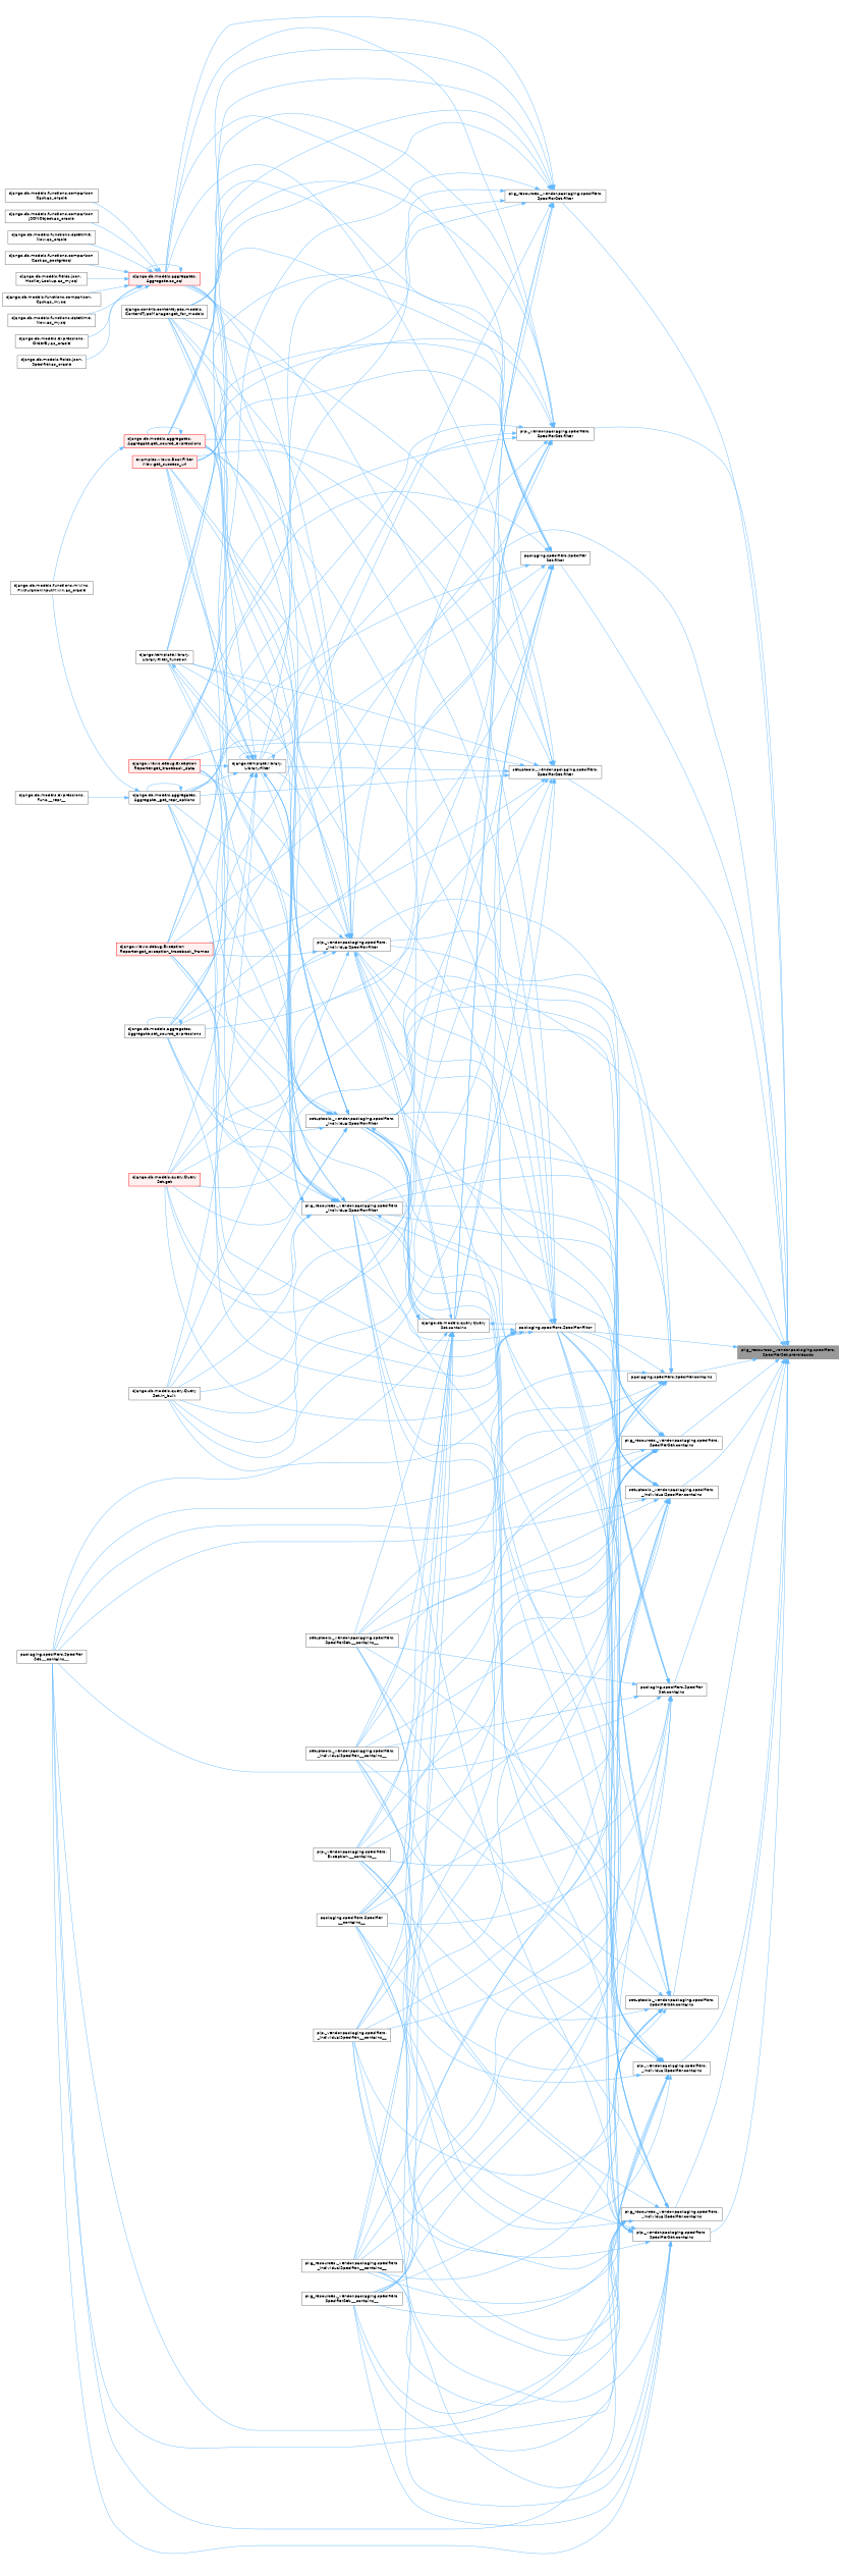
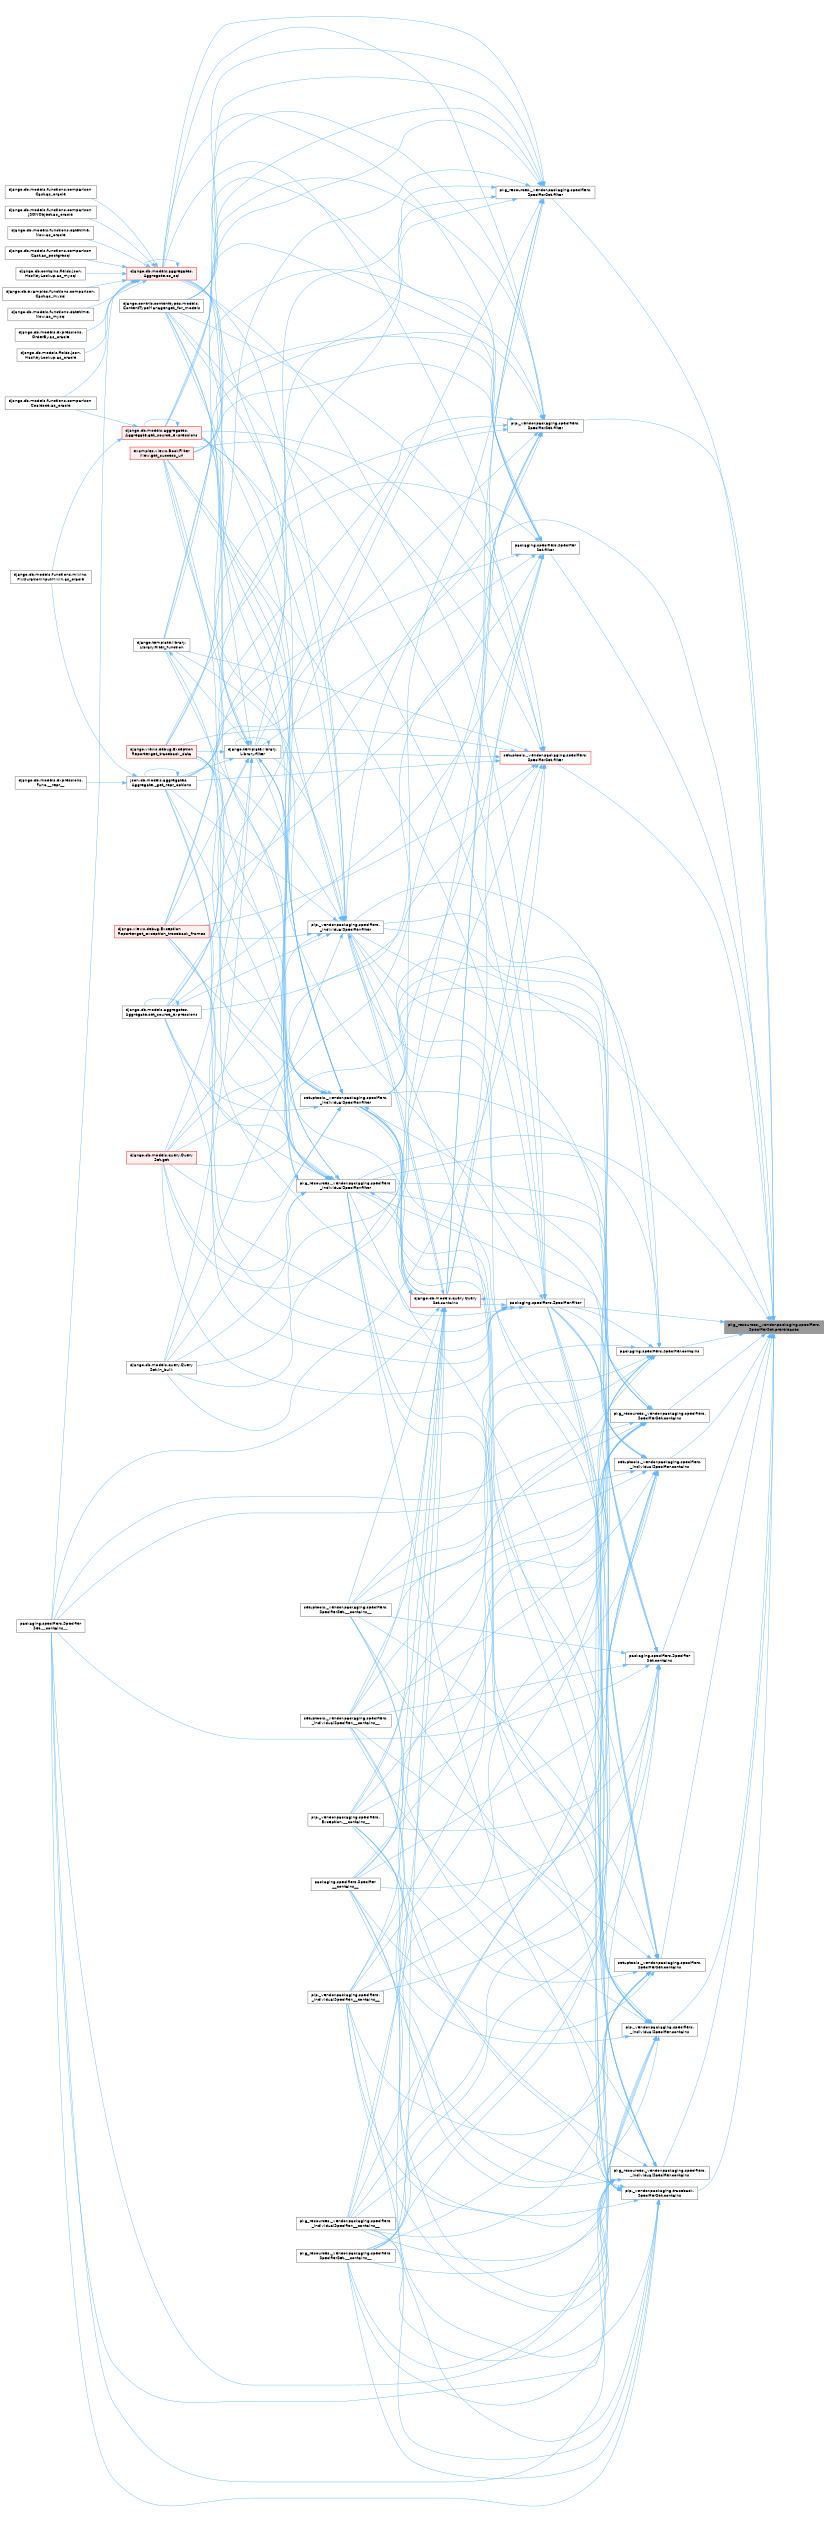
  digraph {
    rankdir=RL
    node [color=grey40 fillcolor=white fontname=Helvetica fontsize=10 shape=box style=filled]
    edge [color=steelblue1 dir=back fontname=Helvetica fontsize=10 labelfontname=Helvetica labelfontsize=10 style=solid]
    n1 [color=gray40 fillcolor=grey60 fontcolor=black height=0.2 label="pkg_resources._vendor.packaging.specifiers.\lSpecifierSet.prereleases" width=0.4]
    n2 [height=0.2 label="packaging.specifiers.Specifier.contains" width=0.4]
    n3 [height=0.2 label="packaging.specifiers.Specifier.filter" width=0.4]
    n4 [height=0.2 label="pip._vendor.packaging.specifiers.\l_IndividualSpecifier.filter" width=0.4]
    n5 [height=0.2 label="pkg_resources._vendor.packaging.specifiers.\l_IndividualSpecifier.filter" width=0.4]
    n6 [height=0.2 label="setuptools._vendor.packaging.specifiers.\l_IndividualSpecifier.filter" width=0.4]
    n7 [height=0.2 label="packaging.specifiers.Specifier\lSet.contains" width=0.4]
    n8 [height=0.2 label="pip._vendor.packaging.specifiers.\l_IndividualSpecifier.contains" width=0.4]
-   n9 [height=0.2 label="pip._vendor.packaging.specifiers.\lSpecifierSet.contains" width=0.4]
+   n9 [height=0.2 label="pip._vendor.packaging.traceback.\lSpecifierSet.contains" width=0.4]
    n10 [height=0.2 label="pkg_resources._vendor.packaging.specifiers.\l_IndividualSpecifier.contains" width=0.4]
    n11 [height=0.2 label="pkg_resources._vendor.packaging.specifiers.\lSpecifierSet.contains" width=0.4]
    n12 [height=0.2 label="setuptools._vendor.packaging.specifiers.\l_IndividualSpecifier.contains" width=0.4]
    n13 [height=0.2 label="setuptools._vendor.packaging.specifiers.\lSpecifierSet.contains" width=0.4]
    n14 [height=0.2 label="packaging.specifiers.Specifier\lSet.filter" width=0.4]
    n15 [height=0.2 label="pip._vendor.packaging.specifiers.\lSpecifierSet.filter" width=0.4]
    n16 [height=0.2 label="pkg_resources._vendor.packaging.specifiers.\lSpecifierSet.filter" width=0.4]
-   n17 [height=0.2 label="setuptools._vendor.packaging.specifiers.\lSpecifierSet.filter" width=0.4]
+   n17 [color=red height=0.2 label="setuptools._vendor.packaging.specifiers.\lSpecifierSet.filter" width=0.4]
    n18 [height=0.2 label="packaging.specifiers.Specifier.\l__contains__" width=0.4]
    n19 [height=0.2 label="packaging.specifiers.Specifier\lSet.__contains__" width=0.4]
    n20 [height=0.2 label="pip._vendor.packaging.specifiers.\l_IndividualSpecifier.__contains__" width=0.4]
    n21 [height=0.2 label="pip._vendor.packaging.specifiers.\lException.__contains__" width=0.4]
    n22 [height=0.2 label="pkg_resources._vendor.packaging.specifiers.\l_IndividualSpecifier.__contains__" width=0.4]
    n23 [height=0.2 label="pkg_resources._vendor.packaging.specifiers.\lSpecifierSet.__contains__" width=0.4]
    n24 [height=0.2 label="setuptools._vendor.packaging.specifiers.\l_IndividualSpecifier.__contains__" width=0.4]
    n25 [height=0.2 label="setuptools._vendor.packaging.specifiers.\lSpecifierSet.__contains__" width=0.4]
-   n26 [height=0.2 label="django.db.models.aggregates.\lAggregate._get_repr_options" width=0.4]
+   n26 [height=0.2 label="json.db.models.aggregates.\lAggregate._get_repr_options" width=0.4]
    n27 [color=red fillcolor="#FFF0F0" height=0.2 label="django.db.models.aggregates.\lAggregate.as_sql" width=0.4]
-   n28 [height=0.2 label="django.db.models.query.Query\lSet.contains" width=0.4]
+   n28 [color=red height=0.2 label="django.db.models.query.Query\lSet.contains" width=0.4]
    n29 [height=0.2 label="django.template.library.\lLibrary.filter" width=0.4]
    n30 [height=0.2 label="django.template.library.\lLibrary.filter_function" width=0.4]
    n31 [color=red fillcolor="#FFF0F0" height=0.2 label="django.db.models.query.Query\lSet.get" width=0.4]
    n32 [color=red fillcolor="#FFF0F0" height=0.2 label="django.views.debug.Exception\lReporter.get_exception_traceback_frames" width=0.4]
    n33 [height=0.2 label="django.contrib.contenttypes.models.\lContentTypeManager.get_for_models" width=0.4]
    n34 [color=red fillcolor="#FFF0F0" height=0.2 label="django.db.models.aggregates.\lAggregate.get_source_expressions" width=0.4]
    n35 [color=red fillcolor="#FFF0F0" height=0.2 label="examples.views.BookFilter\lView.get_success_url" width=0.4]
    n36 [color=red fillcolor="#FFF0F0" height=0.2 label="django.views.debug.Exception\lReporter.get_traceback_data" width=0.4]
    n37 [height=0.2 label="django.db.models.query.Query\lSet.in_bulk" width=0.4]
    n38 [height=0.2 label="django.db.models.aggregates.\lAggregate.set_source_expressions" width=0.4]
    n39 [height=0.2 label="django.db.models.expressions.\lFunc.__repr__" width=0.4]
    n40 [height=0.2 label="django.db.models.functions.mixins.\lFixDurationInputMixin.as_oracle" width=0.4]
-   n41 [height=0.2 label="django.db.models.fields.json.\lHasKeyLookup.as_mysql" width=0.4]
-   n42 [height=0.2 label="django.db.models.functions.comparison.\lCast.as_mysql" width=0.4]
+   n41 [height=0.2 label="django.db.contains.fields.json.\lHasKeyLookup.as_mysql" width=0.4]
+   n42 [height=0.2 label="django.db.examples.functions.comparison.\lCast.as_mysql" width=0.4]
    n43 [height=0.2 label="django.db.models.functions.datetime.\lNow.as_mysql" width=0.4]
    n44 [height=0.2 label="django.db.models.expressions.\lOrderBy.as_oracle" width=0.4]
-   n45 [height=0.2 label="django.db.models.fields.json.\lSpecifier.as_oracle" width=0.4]
+   n45 [height=0.2 label="django.db.models.fields.json.\lHasKeyLookup.as_oracle" width=0.4]
    n46 [height=0.2 label="django.db.models.functions.comparison.\lCast.as_oracle" width=0.4]
+   n47 [height=0.2 label="django.db.models.functions.comparison.\lCoalesce.as_oracle" width=0.4]
    n48 [height=0.2 label="django.db.models.functions.comparison.\lJSONObject.as_oracle" width=0.4]
    n49 [height=0.2 label="django.db.models.functions.datetime.\lNow.as_oracle" width=0.4]
    n50 [height=0.2 label="django.db.models.functions.comparison.\lCast.as_postgresql" width=0.4]
    n1 -> n2
    n1 -> n3
    n1 -> n4
    n1 -> n5
    n1 -> n6
    n1 -> n7
    n1 -> n8
    n1 -> n9
    n1 -> n10
    n1 -> n11
    n1 -> n12
    n1 -> n13
    n1 -> n14
    n1 -> n15
    n1 -> n16
    n1 -> n17
    n2 -> n3
    n2 -> n4
    n2 -> n5
    n2 -> n6
    n2 -> n18
-   n2 -> n19
+   n27 -> n19
    n2 -> n20
    n2 -> n21
    n2 -> n22
    n2 -> n23
    n2 -> n24
    n2 -> n25
    n3 -> n26
    n3 -> n27
    n3 -> n28
    n3 -> n29
-   n3 -> n30
    n3 -> n31
    n3 -> n32
    n3 -> n33
    n3 -> n34
    n3 -> n35
    n3 -> n36
-   n3 -> n37
    n3 -> n38
    n4 -> n26
    n4 -> n27
    n4 -> n28
    n4 -> n29
    n4 -> n30
    n4 -> n31
    n4 -> n32
    n4 -> n33
    n4 -> n34
    n4 -> n35
    n4 -> n36
    n4 -> n37
    n4 -> n38
    n5 -> n26
    n5 -> n27
    n5 -> n28
    n5 -> n29
    n5 -> n30
    n5 -> n31
    n5 -> n32
    n5 -> n33
    n5 -> n34
    n5 -> n35
    n5 -> n36
    n5 -> n37
    n5 -> n38
    n6 -> n26
    n6 -> n27
    n6 -> n28
    n6 -> n29
    n6 -> n30
    n6 -> n31
    n6 -> n32
    n6 -> n33
    n6 -> n34
    n6 -> n35
    n6 -> n36
    n6 -> n37
    n6 -> n38
    n7 -> n3
    n7 -> n4
    n7 -> n5
    n7 -> n6
    n7 -> n18
    n7 -> n19
    n7 -> n20
    n7 -> n21
    n7 -> n22
    n7 -> n23
    n7 -> n24
    n7 -> n25
    n8 -> n3
    n8 -> n4
    n8 -> n5
    n8 -> n6
    n8 -> n18
    n8 -> n19
    n8 -> n20
    n8 -> n21
    n8 -> n22
    n8 -> n23
    n8 -> n24
    n8 -> n25
    n9 -> n3
    n9 -> n4
    n9 -> n5
    n9 -> n6
    n9 -> n18
    n9 -> n19
    n9 -> n20
    n9 -> n21
    n9 -> n22
    n9 -> n23
    n9 -> n24
    n9 -> n25
    n10 -> n3
    n10 -> n4
    n10 -> n5
    n10 -> n6
    n10 -> n18
    n10 -> n19
    n10 -> n20
    n10 -> n21
    n10 -> n22
    n10 -> n23
    n10 -> n24
    n10 -> n25
    n11 -> n3
    n11 -> n4
    n11 -> n5
    n11 -> n6
    n11 -> n18
    n11 -> n19
    n11 -> n20
    n11 -> n21
    n11 -> n22
    n11 -> n23
    n11 -> n24
    n11 -> n25
    n12 -> n3
    n12 -> n4
    n12 -> n5
    n12 -> n6
    n12 -> n18
    n12 -> n19
    n12 -> n20
    n12 -> n21
    n12 -> n22
    n12 -> n23
    n12 -> n24
    n12 -> n25
    n13 -> n3
    n13 -> n4
    n13 -> n5
    n13 -> n6
    n13 -> n18
    n13 -> n19
    n13 -> n20
    n13 -> n21
    n13 -> n22
    n13 -> n23
    n13 -> n24
    n13 -> n25
    n14 -> n26
    n14 -> n27
    n14 -> n28
    n14 -> n29
    n14 -> n30
    n14 -> n31
    n14 -> n32
    n14 -> n33
    n14 -> n34
    n14 -> n35
    n14 -> n36
-   n14 -> n37
    n14 -> n38
    n15 -> n26
    n15 -> n27
    n15 -> n28
    n15 -> n29
    n15 -> n30
    n15 -> n31
    n15 -> n32
    n15 -> n33
    n15 -> n34
    n15 -> n35
    n15 -> n36
    n15 -> n37
    n15 -> n38
    n16 -> n26
    n16 -> n27
    n16 -> n28
    n16 -> n29
    n16 -> n30
    n16 -> n31
    n16 -> n32
    n16 -> n33
    n16 -> n34
    n16 -> n35
    n16 -> n36
    n16 -> n37
    n16 -> n38
    n17 -> n26
    n17 -> n27
    n17 -> n28
    n17 -> n29
    n17 -> n30
    n17 -> n31
    n17 -> n32
    n17 -> n33
    n17 -> n34
    n17 -> n35
    n17 -> n36
    n17 -> n37
    n17 -> n38
    n26 -> n26
    n26 -> n39
    n26 -> n40
    n27 -> n27
    n27 -> n41
    n27 -> n42
    n27 -> n43
    n27 -> n44
    n27 -> n45
    n27 -> n46
+   n27 -> n47
    n27 -> n48
    n27 -> n49
    n27 -> n50
    n28 -> n3
    n28 -> n4
    n28 -> n5
    n28 -> n6
    n28 -> n18
    n28 -> n19
    n28 -> n20
    n28 -> n21
    n28 -> n22
    n28 -> n23
    n28 -> n24
    n28 -> n25
    n29 -> n26
    n29 -> n27
    n29 -> n28
    n29 -> n29
-   n29 -> n30
    n29 -> n31
    n29 -> n32
    n29 -> n33
    n29 -> n34
    n29 -> n35
    n29 -> n36
    n29 -> n37
    n29 -> n38
    n30 -> n29
    n34 -> n34
    n34 -> n40
+   n34 -> n47
    n38 -> n38
  }
